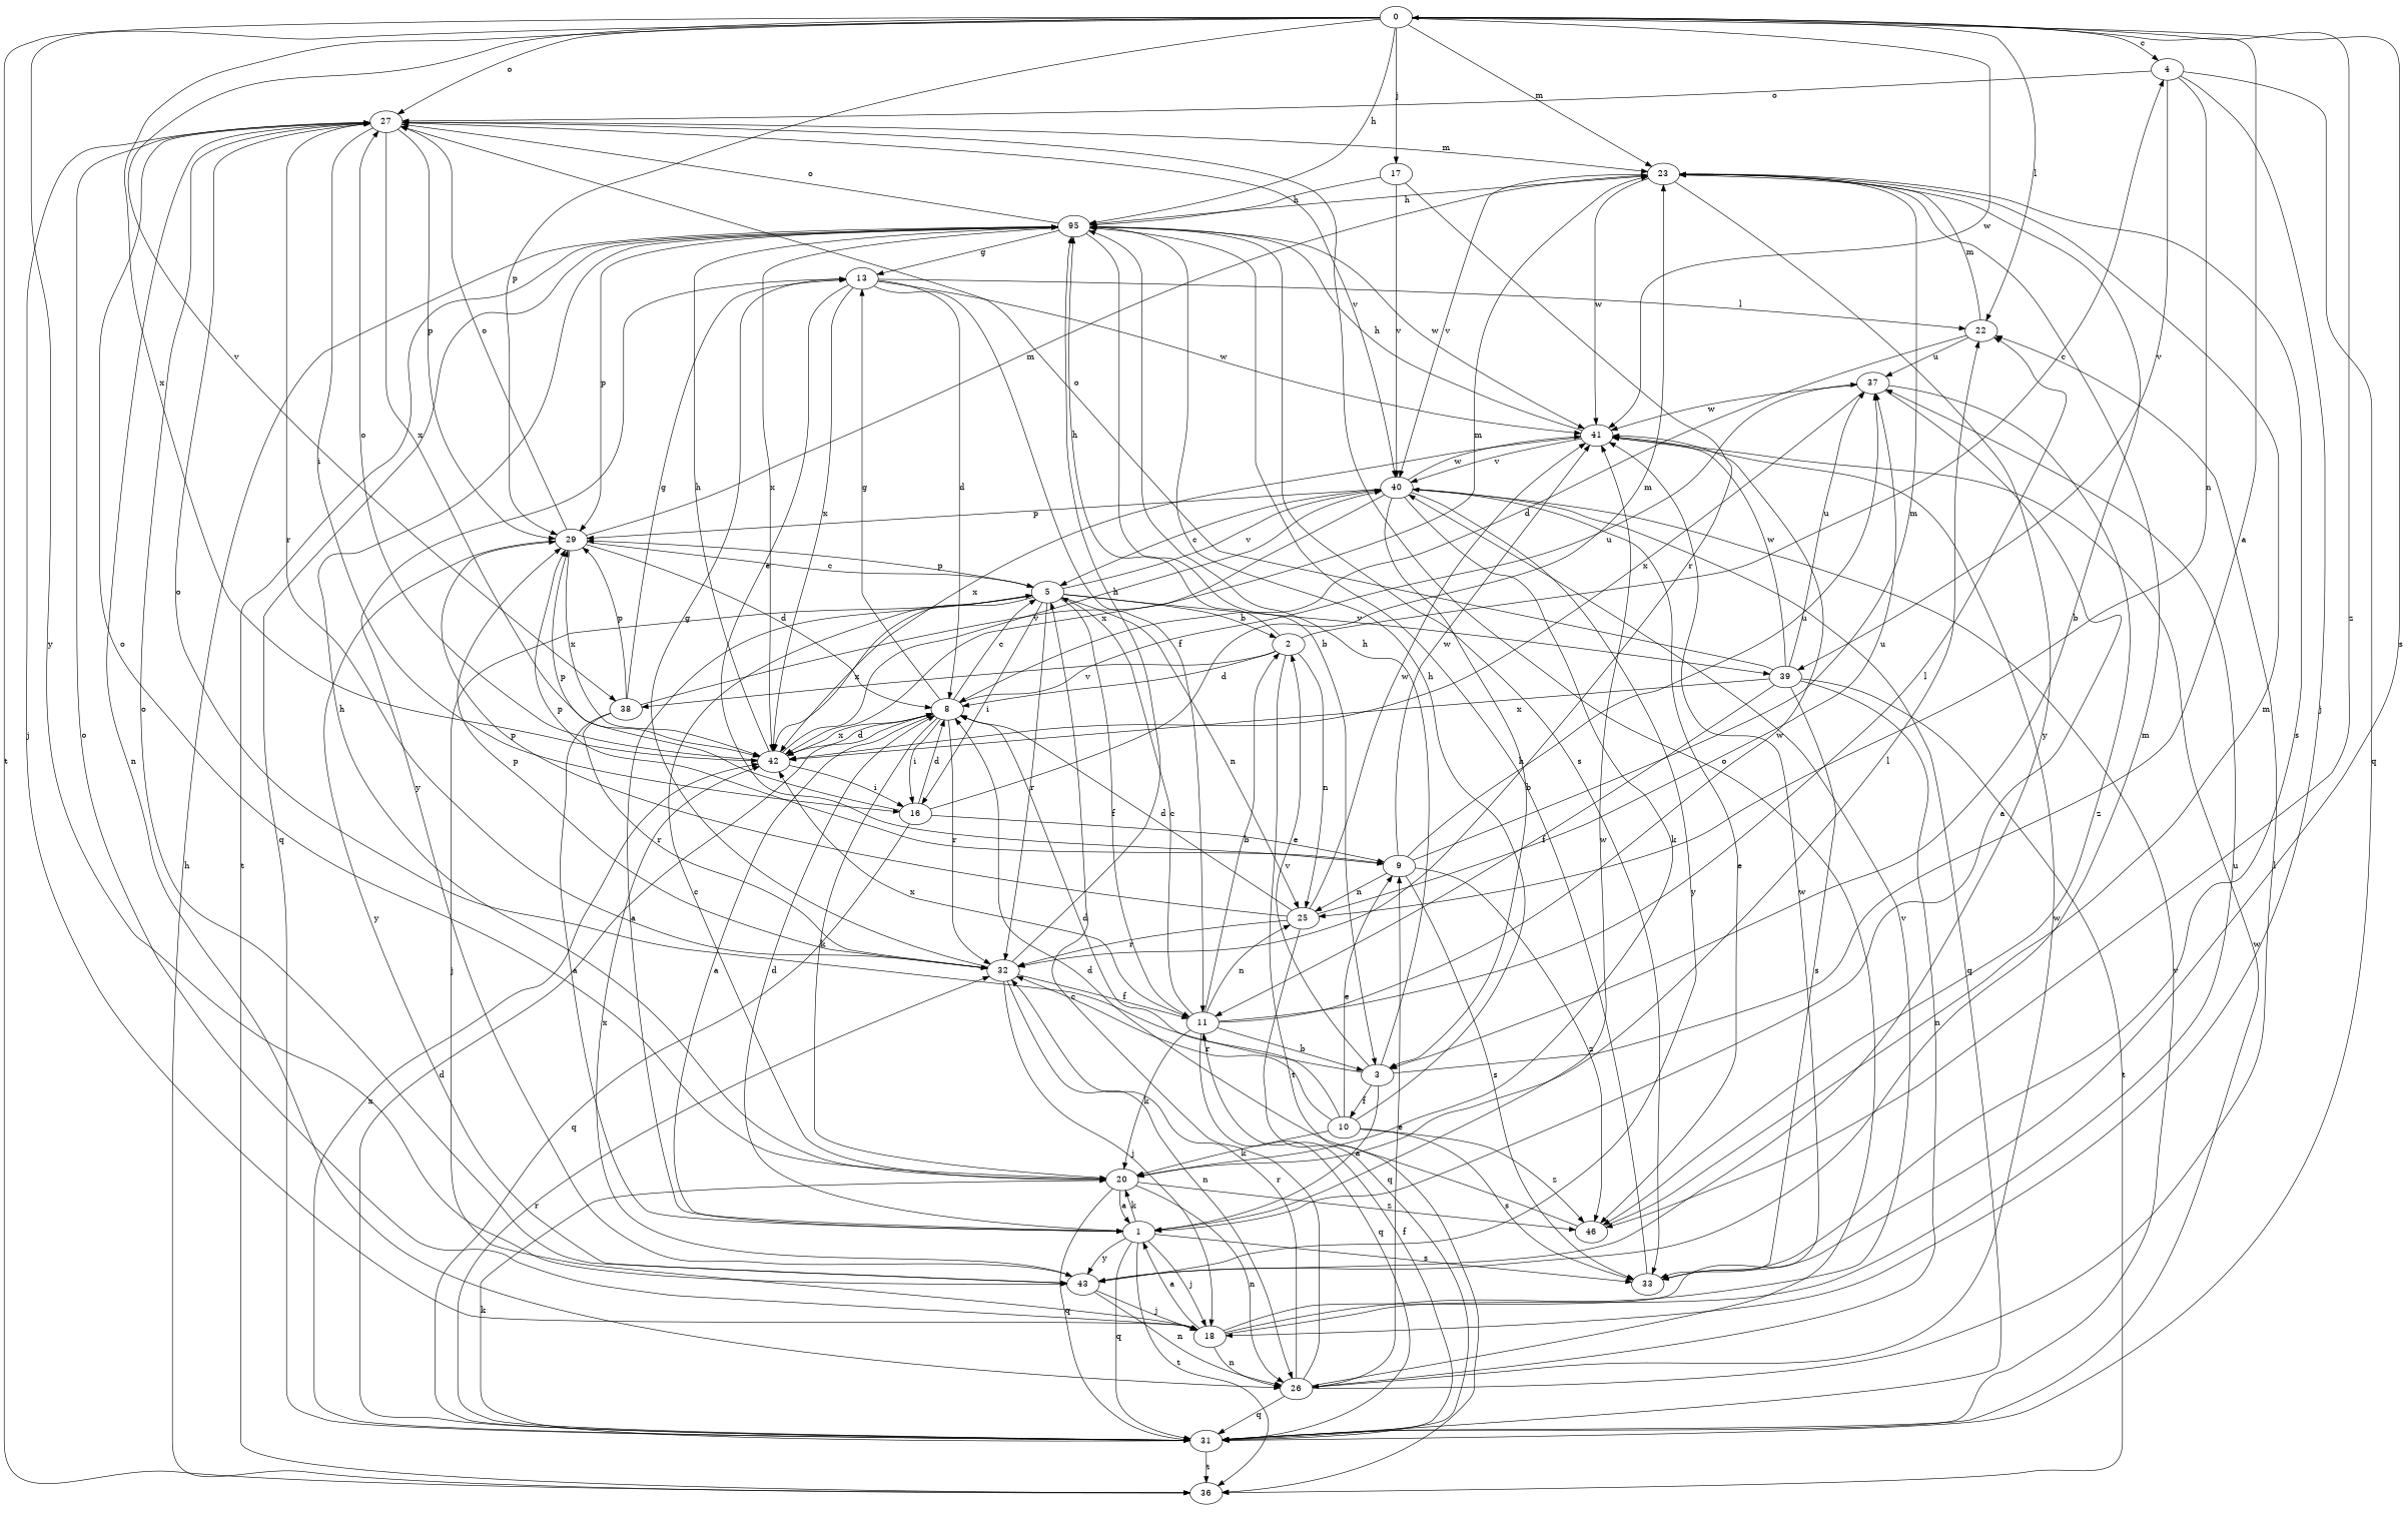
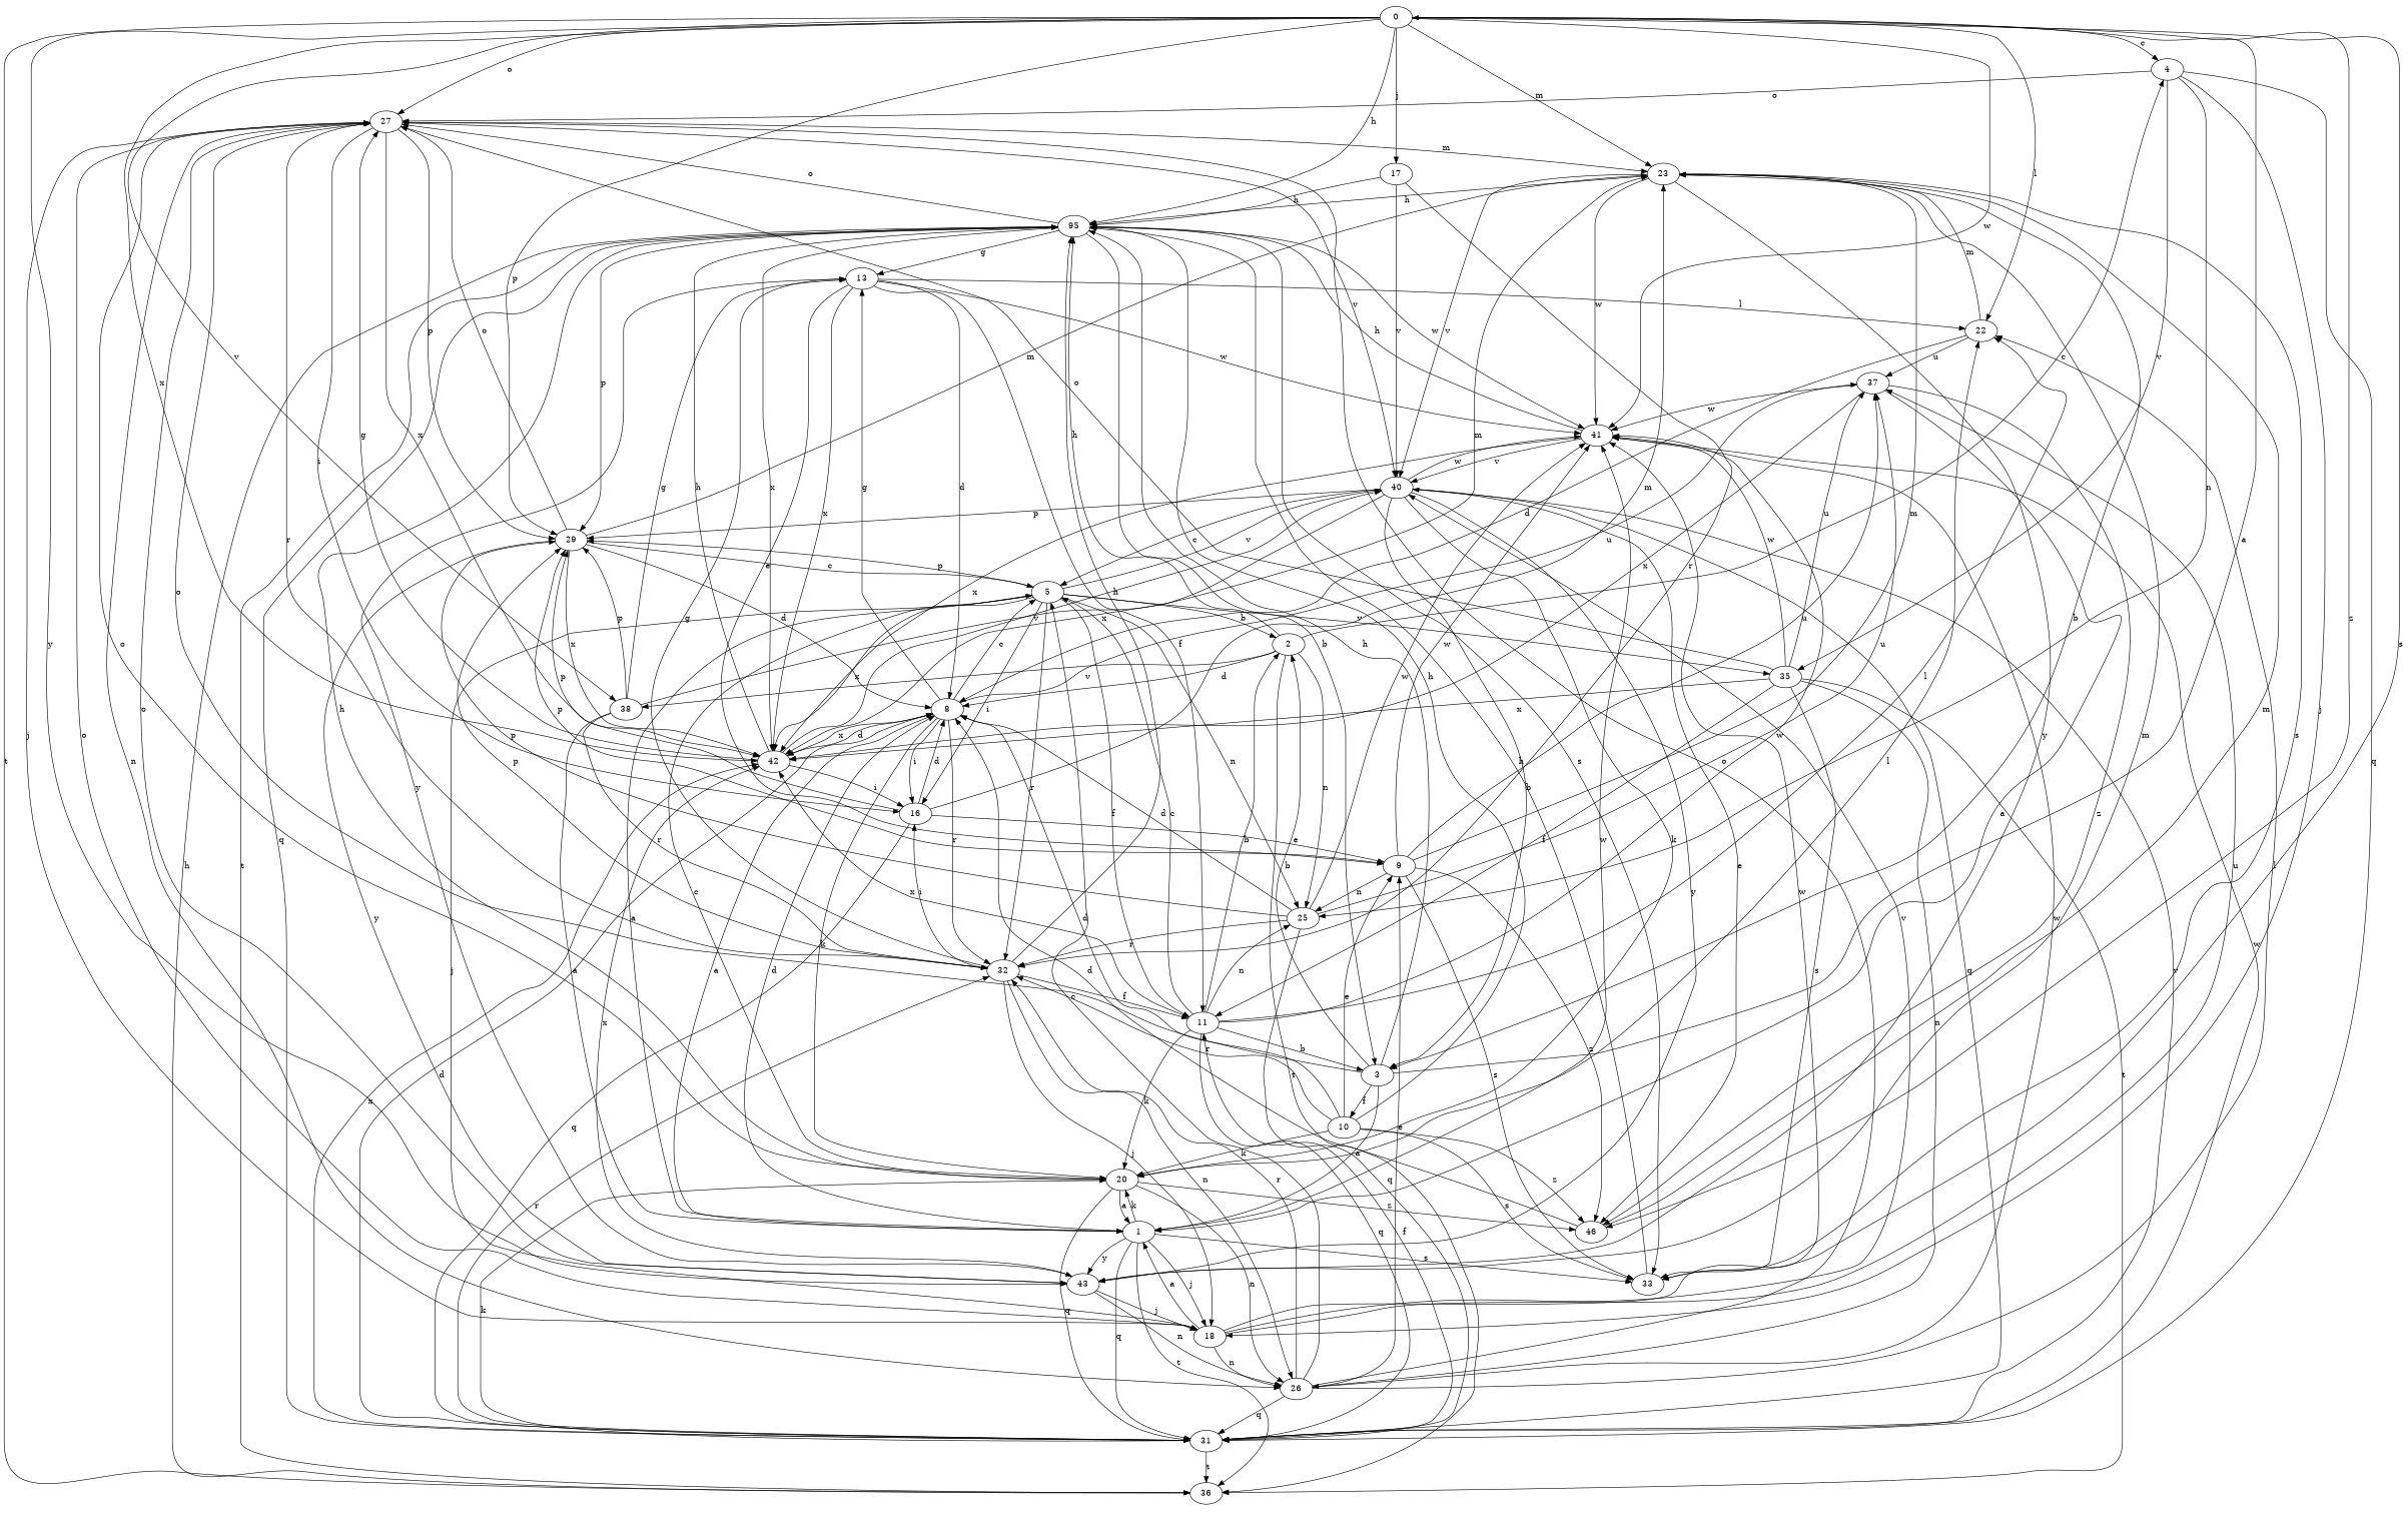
  strict digraph {
    0
    4
    n3 [label=95]
    17
    22
    23
    27
    29
    33
    36
    38
    41
    42
    43
    46
    18
    31
    25
-   39
+   39 [label=35]
    3
    13
    32
    40
    8
    37
    16
    26
    5
    1
    20
    11
    2
    10
    9
    0 -> 4 [label=c]
    0 -> n3 [label=h]
    0 -> 17 [label=j]
    0 -> 22 [label=l]
    0 -> 23 [label=m]
    0 -> 27 [label=o]
    0 -> 29 [label=p]
    0 -> 33 [label=s]
    0 -> 36 [label=t]
    0 -> 38 [label=v]
    0 -> 41 [label=w]
    0 -> 42 [label=x]
    0 -> 43 [label=y]
    0 -> 46 [label=z]
    4 -> 27 [label=o]
    4 -> 18 [label=j]
    4 -> 31 [label=q]
    4 -> 25 [label=n]
    4 -> 39 [label=v]
    n3 -> 27 [label=o]
    n3 -> 29 [label=p]
    n3 -> 33 [label=s]
    n3 -> 36 [label=t]
    n3 -> 41 [label=w]
    n3 -> 42 [label=x]
    n3 -> 31 [label=q]
    n3 -> 3 [label=b]
    n3 -> 13 [label=g]
    17 -> n3 [label=h]
    17 -> 32 [label=r]
    17 -> 40 [label=v]
    22 -> 23 [label=m]
    22 -> 8 [label=d]
    22 -> 37 [label=u]
    23 -> n3 [label=h]
    23 -> 33 [label=s]
    23 -> 41 [label=w]
    23 -> 43 [label=y]
    23 -> 3 [label=b]
    23 -> 40 [label=v]
    27 -> 23 [label=m]
    27 -> 29 [label=p]
    27 -> 42 [label=x]
    27 -> 18 [label=j]
    27 -> 32 [label=r]
    27 -> 40 [label=v]
    27 -> 16 [label=i]
    27 -> 26 [label=n]
    29 -> 23 [label=m]
    29 -> 27 [label=o]
    29 -> 42 [label=x]
    29 -> 43 [label=y]
    29 -> 8 [label=d]
    29 -> 5 [label=c]
    33 -> n3 [label=h]
    36 -> n3 [label=h]
    38 -> 23 [label=m]
    38 -> 29 [label=p]
    38 -> 13 [label=g]
    38 -> 32 [label=r]
    38 -> 1 [label=a]
    41 -> n3 [label=h]
    41 -> 42 [label=x]
    41 -> 40 [label=v]
    42 -> n3 [label=h]
-   42 -> 27 [label=o]
+   42 -> 27 [label=g]
    42 -> 40 [label=v]
    42 -> 8 [label=d]
    42 -> 16 [label=i]
    43 -> 23 [label=m]
    43 -> 27 [label=o]
    43 -> 42 [label=x]
    43 -> 18 [label=j]
    43 -> 26 [label=n]
    46 -> 23 [label=m]
    46 -> 8 [label=d]
    18 -> 27 [label=o]
    18 -> 41 [label=w]
    18 -> 40 [label=v]
    18 -> 37 [label=u]
    18 -> 26 [label=n]
    18 -> 1 [label=a]
    31 -> 36 [label=t]
    31 -> 41 [label=w]
    31 -> 42 [label=x]
    31 -> 32 [label=r]
    31 -> 40 [label=v]
    31 -> 8 [label=d]
    31 -> 20 [label=k]
    31 -> 11 [label=f]
    25 -> 29 [label=p]
    25 -> 41 [label=w]
    25 -> 31 [label=q]
    25 -> 32 [label=r]
    25 -> 8 [label=d]
    25 -> 37 [label=u]
    39 -> 27 [label=o]
    39 -> 33 [label=s]
    39 -> 36 [label=t]
    39 -> 41 [label=w]
    39 -> 42 [label=x]
    39 -> 37 [label=u]
    39 -> 26 [label=n]
    39 -> 11 [label=f]
    3 -> 0 [label=a]
    3 -> n3 [label=h]
    3 -> 27 [label=o]
    3 -> 1 [label=a]
-   3 -> 2 [label=v]
+   3 -> 2 [label=b]
    3 -> 10 [label=f]
    13 -> 22 [label=l]
    13 -> 41 [label=w]
    13 -> 42 [label=x]
    13 -> 43 [label=y]
    13 -> 8 [label=d]
    13 -> 11 [label=f]
    13 -> 9 [label=e]
    32 -> n3 [label=h]
    32 -> 29 [label=p]
    32 -> 18 [label=j]
    32 -> 13 [label=g]
+   32 -> 16 [label=i]
    32 -> 26 [label=n]
    32 -> 11 [label=f]
    40 -> 29 [label=p]
    40 -> 41 [label=w]
    40 -> 42 [label=x]
    40 -> 43 [label=y]
    40 -> 46 [label=e]
    40 -> 31 [label=q]
    40 -> 3 [label=b]
    40 -> 5 [label=c]
    40 -> 20 [label=k]
    8 -> 42 [label=x]
    8 -> 13 [label=g]
    8 -> 32 [label=r]
    8 -> 37 [label=u]
    8 -> 16 [label=i]
    8 -> 5 [label=c]
    8 -> 1 [label=a]
    8 -> 20 [label=k]
    37 -> 41 [label=w]
    37 -> 42 [label=x]
    37 -> 46 [label=z]
    37 -> 1 [label=a]
    16 -> 23 [label=m]
    16 -> 29 [label=p]
    16 -> 31 [label=q]
    16 -> 8 [label=d]
    16 -> 9 [label=e]
    26 -> 22 [label=l]
    26 -> 27 [label=o]
    26 -> 41 [label=w]
    26 -> 31 [label=q]
    26 -> 32 [label=r]
    26 -> 5 [label=c]
    26 -> 9 [label=e]
    5 -> 29 [label=p]
    5 -> 42 [label=x]
    5 -> 18 [label=j]
    5 -> 25 [label=n]
    5 -> 39 [label=v]
    5 -> 32 [label=r]
    5 -> 40 [label=v]
    5 -> 16 [label=i]
    5 -> 1 [label=a]
    5 -> 11 [label=f]
    5 -> 2 [label=b]
    1 -> 33 [label=s]
    1 -> 36 [label=t]
    1 -> 41 [label=w]
    1 -> 43 [label=y]
    1 -> 18 [label=j]
    1 -> 31 [label=q]
    1 -> 8 [label=d]
    1 -> 20 [label=k]
    20 -> n3 [label=h]
    20 -> 22 [label=l]
    20 -> 27 [label=o]
    20 -> 46 [label=z]
    20 -> 31 [label=q]
    20 -> 26 [label=n]
    20 -> 5 [label=c]
    20 -> 1 [label=a]
    11 -> 22 [label=l]
    11 -> 41 [label=w]
    11 -> 42 [label=x]
    11 -> 31 [label=q]
    11 -> 25 [label=n]
    11 -> 3 [label=b]
    11 -> 5 [label=c]
    11 -> 20 [label=k]
    11 -> 2 [label=b]
    2 -> 4 [label=c]
    2 -> n3 [label=h]
    2 -> 36 [label=t]
    2 -> 38 [label=v]
    2 -> 25 [label=n]
    2 -> 8 [label=d]
    10 -> n3 [label=h]
    10 -> 33 [label=s]
    10 -> 46 [label=z]
    10 -> 32 [label=r]
    10 -> 8 [label=d]
    10 -> 20 [label=k]
    10 -> 9 [label=e]
    9 -> 23 [label=m]
    9 -> 29 [label=p]
    9 -> 33 [label=s]
    9 -> 41 [label=w]
    9 -> 46 [label=z]
    9 -> 25 [label=n]
    9 -> 37 [label=u]
  }
